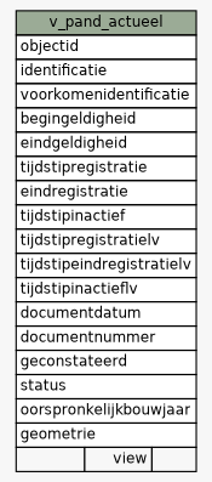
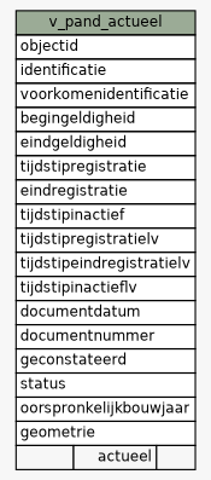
  digraph {
    bgcolor="#f7f7f7"
    fontname=Helvetica
    fontsize=11
    nodesep=0.18
    rankdir=RL
    ranksep=0.46
-   n1 [fontname=Helvetica fontsize=11 label=<     <TABLE BORDER="0" CELLBORDER="1" CELLSPACING="0" BGCOLOR="#ffffff">       <TR><TD COLSPAN="3" BGCOLOR="#9bab96" ALIGN="CENTER">v_pand_actueel</TD></TR>       <TR><TD PORT="objectid" COLSPAN="3" ALIGN="LEFT">objectid</TD></TR>       <TR><TD PORT="identificatie" COLSPAN="3" ALIGN="LEFT">identificatie</TD></TR>       <TR><TD PORT="voorkomenidentificatie" COLSPAN="3" ALIGN="LEFT">voorkomenidentificatie</TD></TR>       <TR><TD PORT="begingeldigheid" COLSPAN="3" ALIGN="LEFT">begingeldigheid</TD></TR>       <TR><TD PORT="eindgeldigheid" COLSPAN="3" ALIGN="LEFT">eindgeldigheid</TD></TR>       <TR><TD PORT="tijdstipregistratie" COLSPAN="3" ALIGN="LEFT">tijdstipregistratie</TD></TR>       <TR><TD PORT="eindregistratie" COLSPAN="3" ALIGN="LEFT">eindregistratie</TD></TR>       <TR><TD PORT="tijdstipinactief" COLSPAN="3" ALIGN="LEFT">tijdstipinactief</TD></TR>       <TR><TD PORT="tijdstipregistratielv" COLSPAN="3" ALIGN="LEFT">tijdstipregistratielv</TD></TR>       <TR><TD PORT="tijdstipeindregistratielv" COLSPAN="3" ALIGN="LEFT">tijdstipeindregistratielv</TD></TR>       <TR><TD PORT="tijdstipinactieflv" COLSPAN="3" ALIGN="LEFT">tijdstipinactieflv</TD></TR>       <TR><TD PORT="documentdatum" COLSPAN="3" ALIGN="LEFT">documentdatum</TD></TR>       <TR><TD PORT="documentnummer" COLSPAN="3" ALIGN="LEFT">documentnummer</TD></TR>       <TR><TD PORT="geconstateerd" COLSPAN="3" ALIGN="LEFT">geconstateerd</TD></TR>       <TR><TD PORT="status" COLSPAN="3" ALIGN="LEFT">status</TD></TR>       <TR><TD PORT="oorspronkelijkbouwjaar" COLSPAN="3" ALIGN="LEFT">oorspronkelijkbouwjaar</TD></TR>       <TR><TD PORT="geometrie" COLSPAN="3" ALIGN="LEFT">geometrie</TD></TR>       <TR><TD ALIGN="LEFT" BGCOLOR="#f7f7f7">  </TD><TD ALIGN="RIGHT" BGCOLOR="#f7f7f7">view</TD><TD ALIGN="RIGHT" BGCOLOR="#f7f7f7">  </TD></TR>     </TABLE>> shape=plaintext]
+   n1 [fontname=Helvetica fontsize=11 label=<     <TABLE BORDER="0" CELLBORDER="1" CELLSPACING="0" BGCOLOR="#ffffff">       <TR><TD COLSPAN="3" BGCOLOR="#9bab96" ALIGN="CENTER">v_pand_actueel</TD></TR>       <TR><TD PORT="objectid" COLSPAN="3" ALIGN="LEFT">objectid</TD></TR>       <TR><TD PORT="identificatie" COLSPAN="3" ALIGN="LEFT">identificatie</TD></TR>       <TR><TD PORT="voorkomenidentificatie" COLSPAN="3" ALIGN="LEFT">voorkomenidentificatie</TD></TR>       <TR><TD PORT="begingeldigheid" COLSPAN="3" ALIGN="LEFT">begingeldigheid</TD></TR>       <TR><TD PORT="eindgeldigheid" COLSPAN="3" ALIGN="LEFT">eindgeldigheid</TD></TR>       <TR><TD PORT="tijdstipregistratie" COLSPAN="3" ALIGN="LEFT">tijdstipregistratie</TD></TR>       <TR><TD PORT="eindregistratie" COLSPAN="3" ALIGN="LEFT">eindregistratie</TD></TR>       <TR><TD PORT="tijdstipinactief" COLSPAN="3" ALIGN="LEFT">tijdstipinactief</TD></TR>       <TR><TD PORT="tijdstipregistratielv" COLSPAN="3" ALIGN="LEFT">tijdstipregistratielv</TD></TR>       <TR><TD PORT="tijdstipeindregistratielv" COLSPAN="3" ALIGN="LEFT">tijdstipeindregistratielv</TD></TR>       <TR><TD PORT="tijdstipinactieflv" COLSPAN="3" ALIGN="LEFT">tijdstipinactieflv</TD></TR>       <TR><TD PORT="documentdatum" COLSPAN="3" ALIGN="LEFT">documentdatum</TD></TR>       <TR><TD PORT="documentnummer" COLSPAN="3" ALIGN="LEFT">documentnummer</TD></TR>       <TR><TD PORT="geconstateerd" COLSPAN="3" ALIGN="LEFT">geconstateerd</TD></TR>       <TR><TD PORT="status" COLSPAN="3" ALIGN="LEFT">status</TD></TR>       <TR><TD PORT="oorspronkelijkbouwjaar" COLSPAN="3" ALIGN="LEFT">oorspronkelijkbouwjaar</TD></TR>       <TR><TD PORT="geometrie" COLSPAN="3" ALIGN="LEFT">geometrie</TD></TR>       <TR><TD ALIGN="LEFT" BGCOLOR="#f7f7f7">  </TD><TD ALIGN="RIGHT" BGCOLOR="#f7f7f7">actueel</TD><TD ALIGN="RIGHT" BGCOLOR="#f7f7f7">  </TD></TR>     </TABLE>> shape=plaintext]
  }
